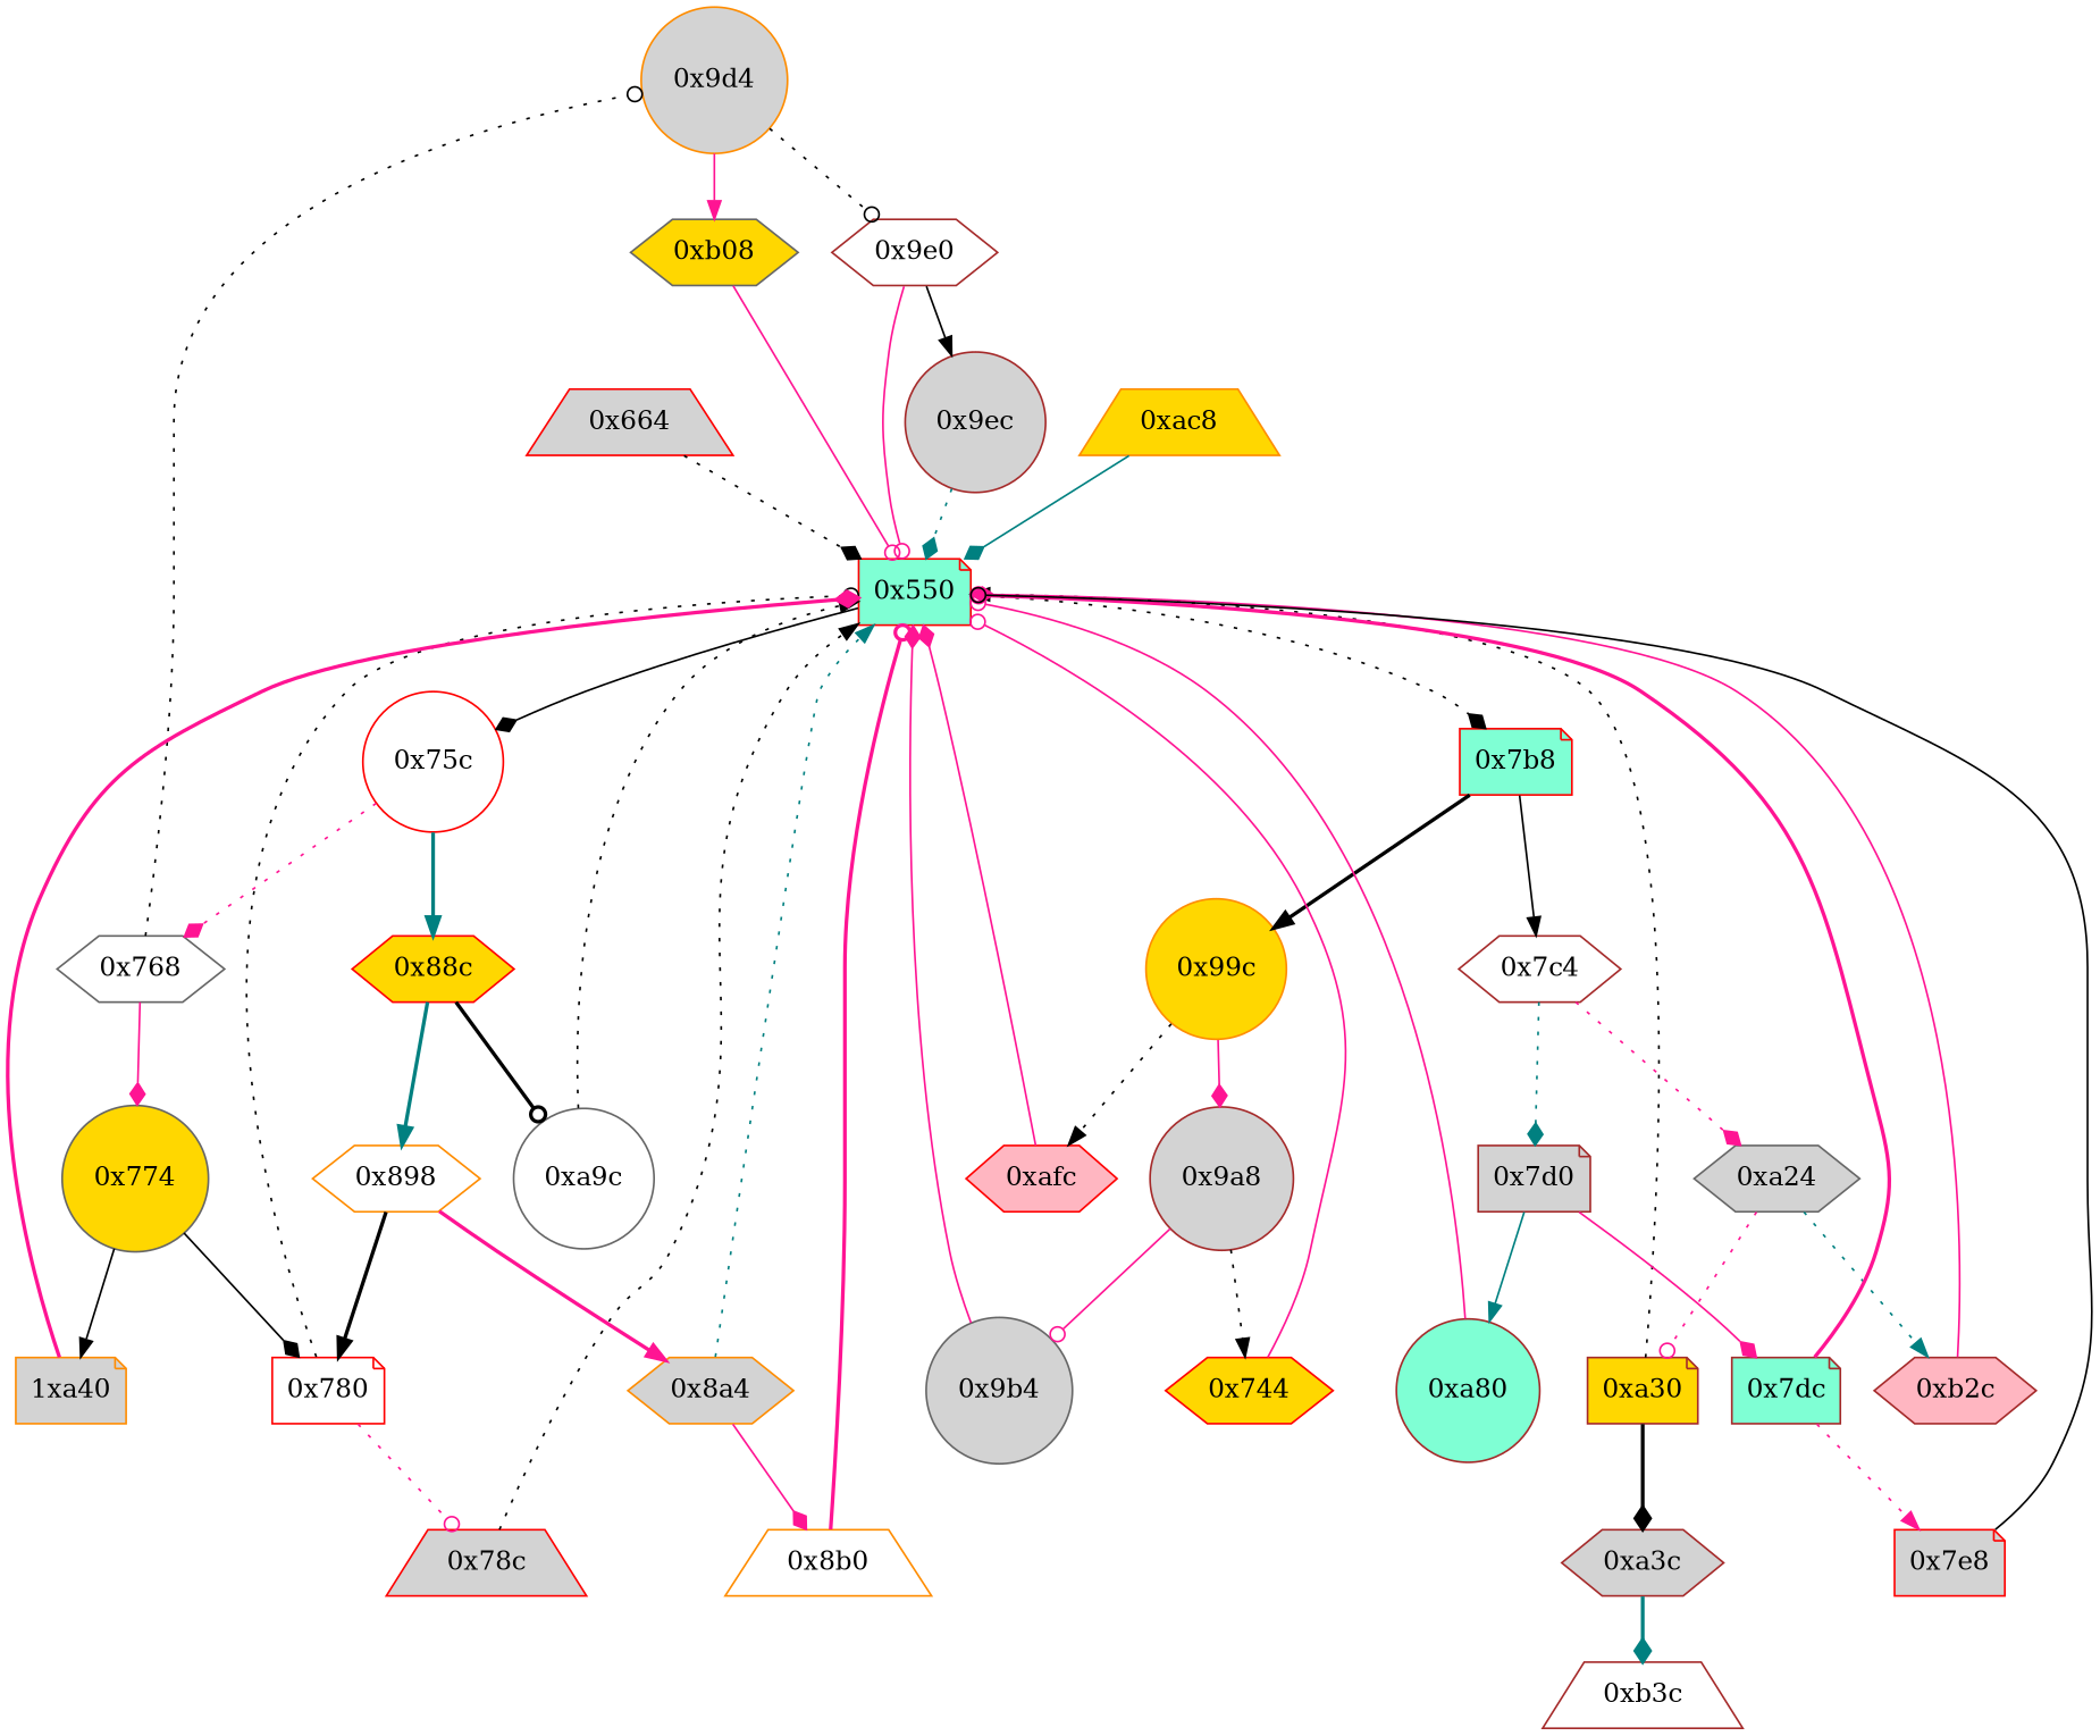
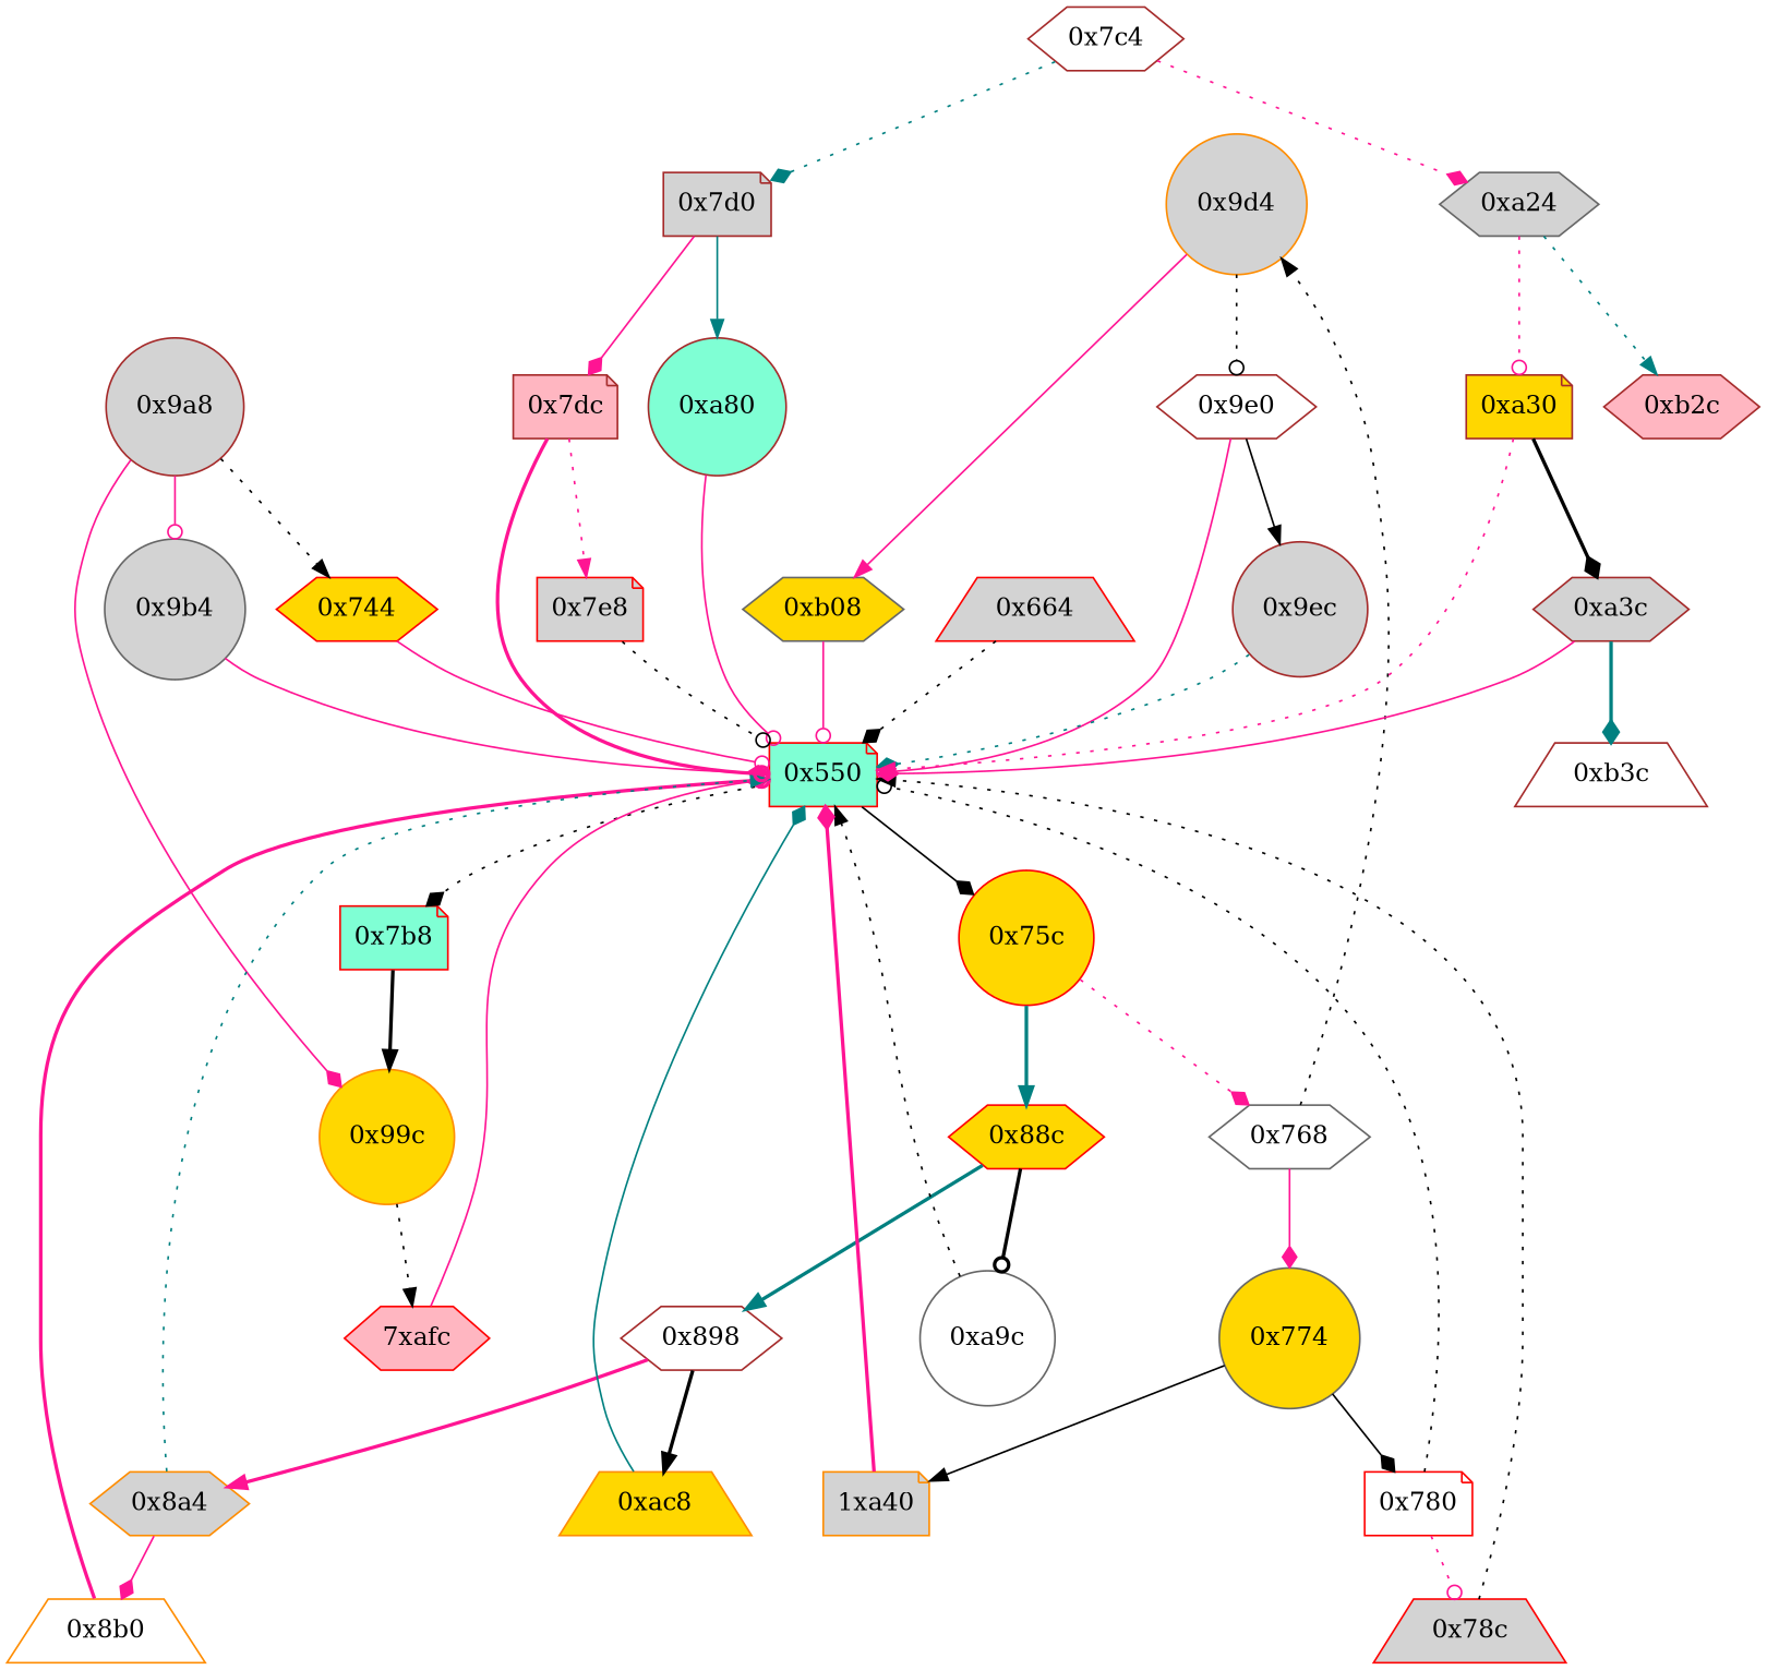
  strict digraph {
    node [color=brown fillcolor=lightgrey opcode="[u'ldr', u'cmp', u'b']" shape=hexagon style=filled]
    edge [arrowhead=diamond color=deeppink style=solid]
    "0x9d4" [color=darkorange shape=circle]
    "0xb08" [color=gray40 fillcolor=gold opcode="[u'ldr', u'ldr', u'str', u'ldr', u'str', u'ldr', u'ldr', u'str', u'b']"]
    "0x9e0" [fillcolor=white]
    n4 [color=red fillcolor=aquamarine label="0x550" shape=note]
    "0x9ec" [opcode="[u'str', u'str', u'ldr', u'ldr', u'mvn', u'mvn', u'orr', u'ldr', u'ldr', u'mvn', u'sub', u'add', u'add', u'b']" shape=circle]
-   "0x75c" [color=red fillcolor=white shape=circle]
+   "0x75c" [color=red fillcolor=gold shape=circle]
    "0x7b8" [color=red fillcolor=aquamarine shape=note]
    "0x88c" [color=red fillcolor=gold]
    "0x768" [color=gray40 fillcolor=white]
    "0x99c" [color=darkorange fillcolor=gold shape=circle]
    "0x7c4" [fillcolor=white]
-   "0xafc" [color=red fillcolor=lightpink opcode="[u'str', u'mov', u'b']"]
+   "0xafc" [color=red fillcolor=lightpink opcode="[u'str', u'mov', u'b']" label="7xafc"]
    "0x9a8" [shape=circle]
    "0x9b4" [color=gray40 opcode="[u'ldr', u'ldr', u'ldr', u'sub', u'sub', u'add', u'str', u'b']" shape=circle]
    "0x744" [color=red fillcolor=gold opcode="[u'ldr', u'cmp', u'mov']"]
    "0x780" [color=red fillcolor=white shape=note]
    "0x78c" [color=red opcode="[u'ldr', u'ldr', u'ldr', u'ldr', u'ldr', u'ldr', u'ldr', u'ldr', u'ldr', u'ldr', u'b']" shape=trapezium]
    "0xa3c" [opcode="[u'b']"]
    "0xb3c" [fillcolor=white opcode="[u'ldr', u'ldr', u'ldr', u'ldr', u'ldr', u'ldr', u'sub', u'sub', u'pop']" shape=trapezium]
    "0x8b0" [color=darkorange fillcolor=white opcode="[u'ldr', u'ldr', u'ldr', u'smull', u'asr', u'add', u'add', u'sub', u'ldr', u'ldr', u'ldr', u'ldr', u'ldr', u'ldr', u'ldr', u'ldr', u'ldr', u'smull', u'asr', u'add', u'add', u'sub', u'add', u'add', u'ldr', u'ldr', u'ldr', u'ldr', u'ldr', u'ldr', u'ldr', u'ldr', u'rsb', u'sub', u'rsb', u'rsb', u'bic', u'sub', u'ldr', u'ldr', u'ldr', u'ldr', u'ldr', u'str', u'ldr', u'ldr', u'ldr', u'ldr', u'ldr', u'ldr', u'ldr', u'ldr', u'ldr', u'ldr', u'ldr', u'ldr', u'ldr', u'ldr', u'b']" shape=trapezium]
    "0xa9c" [color=gray40 fillcolor=white opcode="[u'ldr', u'ldr', u'ldr', u'add', u'str', u'ldr', u'ldr', u'sub', u'add', u'add', u'b']" shape=circle]
-   "0x898" [color=darkorange fillcolor=white]
+   "0x898" [fillcolor=white]
    "0x774" [color=gray40 fillcolor=gold shape=circle]
    "0xac8" [color=darkorange fillcolor=gold opcode="[u'ldr', u'ldr', u'ldr', u'add', u'mov', u'ldr', u'add', u'add', u'ldr', u'add', u'sub', u'sub', u'b']" shape=trapezium]
    "0x8a4" [color=darkorange]
    n26 [color=darkorange label="1xa40" opcode="[u'ldr', u'str', u'str', u'ldr', u'str', u'ldr', u'str', u'ldr', u'ldr', u'eor', u'and', u'orr', u'ldr', u'ldr', u'mov', u'b']" shape=note]
    "0xa24" [color=gray40]
    "0xa30" [fillcolor=gold shape=note]
    "0xb2c" [fillcolor=lightpink opcode="[u'ldr', u'mov', u'mov', u'b']"]
    "0x7d0" [shape=note]
    "0xa80" [fillcolor=aquamarine opcode="[u'ldr', u'ldr', u'cmp', u'ldr', u'ldr', u'mov', u'b']" shape=circle]
-   "0x7dc" [fillcolor=aquamarine shape=note]
+   "0x7dc" [fillcolor=lightpink shape=note]
    "0x7e8" [color=red opcode="[u'ldr', u'ldr', u'ldr', u'ldr', u'rsb', u'rsb', u'str', u'ldr', u'smull', u'asr', u'add', u'add', u'sub', u'smull', u'asr', u'add', u'add', u'add', u'sub', u'rsb', u'sub', u'add', u'add', u'bic', u'sub', u'ldr', u'str', u'asr', u'str', u'ldr', u'smull', u'asr', u'add', u'str', u'ldr', u'ldr', u'smull', u'asr', u'add', u'str', u'b']" shape=note]
    "0x664" [color=red opcode="[u'push', u'add', u'sub', u'ldr', u'str', u'str', u'ldr', u'add', u'mov', u'ldr', u'ldr', u'str', u'str', u'mov', u'ldr', u'ldr', u'str', u'ldr', u'rsb', u'ldr', u'mvn', u'ldr', u'mul', u'mvn', u'mvn', u'orr', u'cmp', u'mov', u'mov', u'cmn', u'mov', u'mov', u'eor', u'orr', u'eor', u'orr', u'ldr', u'mov', u'str', u'ldr', u'str', u'mov', u'cmp', u'ldr', u'ldr', u'mov', u'str', u'ldr', u'str', u'mov', u'ldr', u'str', u'ldr', u'ldr', u'str', u'b']" shape=trapezium]
    "0x9d4" -> "0xb08" [arrowhead=normal]
    "0x9d4" -> "0x9e0" [arrowhead=odot color=black style=dotted]
    "0xb08" -> n4 [arrowhead=odot]
    "0x9e0" -> n4 [arrowhead=odot]
    "0x9e0" -> "0x9ec" [arrowhead=normal color=black]
    n4 -> "0x75c" [color=black]
    n4 -> "0x7b8" [color=black style=dotted]
    "0x9ec" -> n4 [color=teal style=dotted]
    "0x75c" -> "0x88c" [arrowhead=normal color=teal style=bold]
    "0x75c" -> "0x768" [style=dotted]
    "0x7b8" -> "0x99c" [arrowhead=normal color=black style=bold]
-   "0x7b8" -> "0x7c4" [arrowhead=normal color=black]
    "0x88c" -> "0xa9c" [arrowhead=odot color=black style=bold]
    "0x88c" -> "0x898" [arrowhead=normal color=teal style=bold]
-   "0x768" -> "0x9d4" [arrowhead=odot color=black style=dotted]
+   "0x768" -> "0x9d4" [arrowhead=normal color=black style=dotted]
    "0x768" -> "0x774"
    "0x99c" -> "0xafc" [arrowhead=normal color=black style=dotted]
-   "0x99c" -> "0x9a8"
+   "0x9a8" -> "0x99c"
    "0x7c4" -> "0xa24" [style=dotted]
    "0x7c4" -> "0x7d0" [color=teal style=dotted]
    "0xafc" -> n4
    "0x9a8" -> "0x9b4" [arrowhead=odot]
    "0x9a8" -> "0x744" [arrowhead=normal color=black style=dotted]
    "0x9b4" -> n4
    "0x744" -> n4 [arrowhead=odot]
    "0x780" -> n4 [arrowhead=odot color=black style=dotted]
    "0x780" -> "0x78c" [arrowhead=odot style=dotted]
    "0x78c" -> n4 [arrowhead=normal color=black style=dotted]
    "0xa3c" -> "0xb3c" [color=teal style=bold]
    "0x8b0" -> n4 [arrowhead=odot style=bold]
    "0xa9c" -> n4 [arrowhead=normal color=black style=dotted]
-   "0x898" -> "0x780" [arrowhead=normal color=black style=bold]
+   "0x898" -> "0xac8" [arrowhead=normal color=black style=bold]
    "0x898" -> "0x8a4" [arrowhead=normal style=bold]
    "0x774" -> "0x780" [color=black]
    "0x774" -> n26 [arrowhead=normal color=black]
    "0xac8" -> n4 [color=teal]
    "0x8a4" -> n4 [arrowhead=normal color=teal style=dotted]
    "0x8a4" -> "0x8b0"
    n26 -> n4 [style=bold]
    "0xa24" -> "0xa30" [arrowhead=odot style=dotted]
    "0xa24" -> "0xb2c" [arrowhead=normal color=teal style=dotted]
-   "0xa30" -> n4 [arrowhead=normal color=black style=dotted]
+   "0xa30" -> n4 [arrowhead=normal style=dotted]
    "0xa30" -> "0xa3c" [color=black style=bold]
-   "0xb2c" -> n4
+   "0xa3c" -> n4
    "0x7d0" -> "0xa80" [arrowhead=normal color=teal]
    "0x7d0" -> "0x7dc"
    "0xa80" -> n4 [arrowhead=odot]
    "0x7dc" -> n4 [arrowhead=odot style=bold]
    "0x7dc" -> "0x7e8" [arrowhead=normal style=dotted]
-   "0x7e8" -> n4 [arrowhead=odot color=black]
+   "0x7e8" -> n4 [arrowhead=odot color=black style=dotted]
    "0x664" -> n4 [color=black style=dotted]
  }
